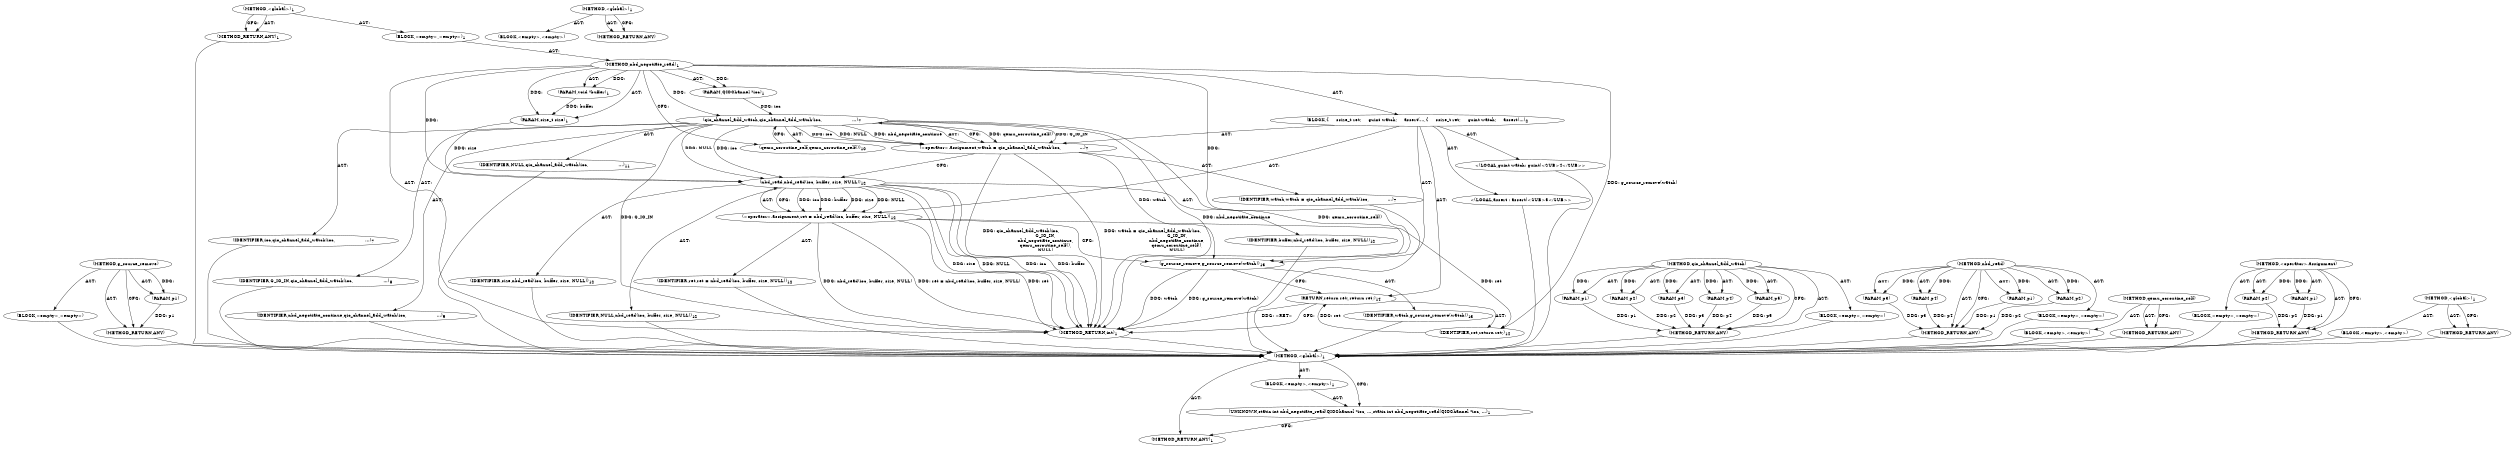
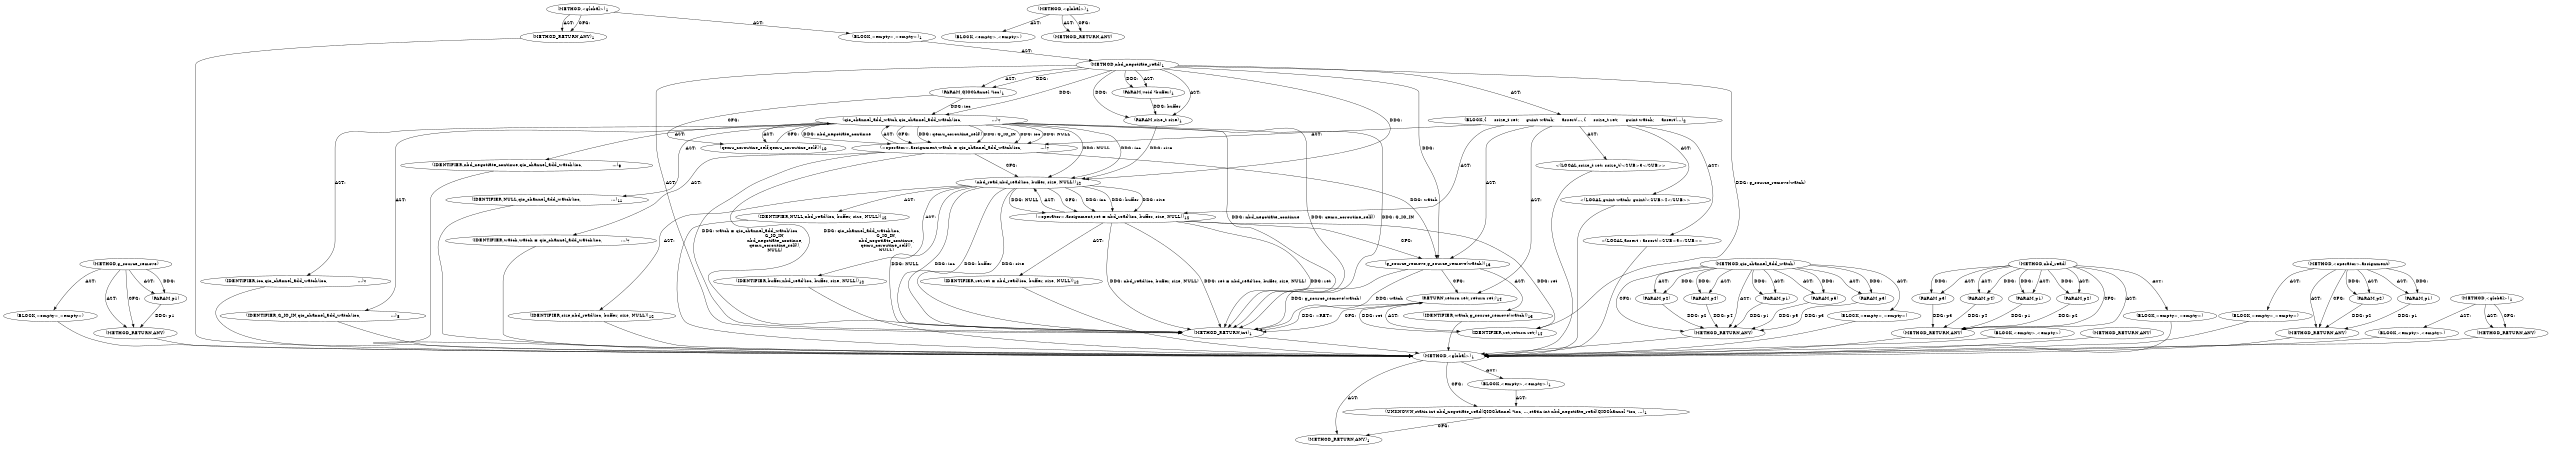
  digraph {
    n1 [label=<(METHOD,g_source_remove)>]
    n2 [label=<(PARAM,p1)>]
    n3 [label=<(BLOCK,&lt;empty&gt;,&lt;empty&gt;)>]
    n4 [label=<(METHOD_RETURN,ANY)>]
    n5 [label=<(METHOD,&lt;global&gt;)<SUB>1</SUB>>]
    n6 [label=<(BLOCK,&lt;empty&gt;,&lt;empty&gt;)<SUB>1</SUB>>]
    n7 [label=<(UNKNOWN,static int nbd_negotiate_read(QIOChannel *ioc, ...,static int nbd_negotiate_read(QIOChannel *ioc, ...)<SUB>1</SUB>>]
    n8 [label=<(METHOD_RETURN,ANY)<SUB>1</SUB>>]
    n9 [label=<(METHOD,&lt;global&gt;)<SUB>1</SUB>>]
    n10 [label=<(BLOCK,&lt;empty&gt;,&lt;empty&gt;)<SUB>1</SUB>>]
    n11 [label=<(METHOD_RETURN,ANY)<SUB>1</SUB>>]
    n12 [label=<(METHOD,nbd_negotiate_read)<SUB>1</SUB>>]
    n13 [label=<(PARAM,QIOChannel *ioc)<SUB>1</SUB>>]
    n14 [label=<(PARAM,void *buffer)<SUB>1</SUB>>]
    n15 [label=<(PARAM,size_t size)<SUB>1</SUB>>]
    n16 [label=<(BLOCK,{     ssize_t ret;     guint watch;     assert(...,{     ssize_t ret;     guint watch;     assert(...)<SUB>2</SUB>>]
    n17 [label=<(qio_channel_add_watch,qio_channel_add_watch(ioc,                     ...)<SUB>7</SUB>>]
    n18 [label=<(qemu_coroutine_self,qemu_coroutine_self())<SUB>10</SUB>>]
    n19 [label=<(nbd_read,nbd_read(ioc, buffer, size, NULL))<SUB>12</SUB>>]
    n20 [label=<(g_source_remove,g_source_remove(watch))<SUB>13</SUB>>]
    n21 [label=<(IDENTIFIER,ret,return ret;)<SUB>14</SUB>>]
    n22 [label=<(METHOD_RETURN,int)<SUB>1</SUB>>]
+   n23 [label="<(LOCAL,ssize_t ret: ssize_t)<SUB>3</SUB>>"]
    n24 [label="<(LOCAL,guint watch: guint)<SUB>4</SUB>>"]
    n25 [label="<(LOCAL,assert : assert)<SUB>5</SUB>>"]
    n26 [label=<(&lt;operator&gt;.assignment,watch = qio_channel_add_watch(ioc,             ...)<SUB>7</SUB>>]
    n27 [label=<(&lt;operator&gt;.assignment,ret = nbd_read(ioc, buffer, size, NULL))<SUB>12</SUB>>]
    n28 [label=<(RETURN,return ret;,return ret;)<SUB>14</SUB>>]
    n29 [label=<(IDENTIFIER,ioc,qio_channel_add_watch(ioc,                     ...)<SUB>7</SUB>>]
    n30 [label=<(IDENTIFIER,G_IO_IN,qio_channel_add_watch(ioc,                     ...)<SUB>8</SUB>>]
    n31 [label=<(IDENTIFIER,nbd_negotiate_continue,qio_channel_add_watch(ioc,                     ...)<SUB>9</SUB>>]
    n32 [label=<(IDENTIFIER,NULL,qio_channel_add_watch(ioc,                     ...)<SUB>11</SUB>>]
    n33 [label=<(IDENTIFIER,buffer,nbd_read(ioc, buffer, size, NULL))<SUB>12</SUB>>]
    n34 [label=<(IDENTIFIER,size,nbd_read(ioc, buffer, size, NULL))<SUB>12</SUB>>]
    n35 [label=<(IDENTIFIER,NULL,nbd_read(ioc, buffer, size, NULL))<SUB>12</SUB>>]
    n36 [label=<(IDENTIFIER,watch,g_source_remove(watch))<SUB>13</SUB>>]
    n37 [label=<(IDENTIFIER,watch,watch = qio_channel_add_watch(ioc,             ...)<SUB>7</SUB>>]
    n38 [label=<(IDENTIFIER,ret,ret = nbd_read(ioc, buffer, size, NULL))<SUB>12</SUB>>]
    n39 [label=<(METHOD,qio_channel_add_watch)>]
    n40 [label=<(PARAM,p1)>]
    n41 [label=<(PARAM,p2)>]
    n42 [label=<(PARAM,p3)>]
    n43 [label=<(PARAM,p4)>]
    n44 [label=<(PARAM,p5)>]
    n45 [label=<(BLOCK,&lt;empty&gt;,&lt;empty&gt;)>]
    n46 [label=<(METHOD_RETURN,ANY)>]
    n47 [label=<(METHOD,nbd_read)>]
    n48 [label=<(PARAM,p1)>]
    n49 [label=<(PARAM,p2)>]
    n50 [label=<(PARAM,p3)>]
    n51 [label=<(PARAM,p4)>]
    n52 [label=<(BLOCK,&lt;empty&gt;,&lt;empty&gt;)>]
    n53 [label=<(METHOD_RETURN,ANY)>]
-   n54 [label=<(METHOD,qemu_coroutine_self)>]
    n55 [label=<(BLOCK,&lt;empty&gt;,&lt;empty&gt;)>]
    n56 [label=<(METHOD_RETURN,ANY)>]
    n57 [label=<(METHOD,&lt;operator&gt;.assignment)>]
    n58 [label=<(PARAM,p1)>]
    n59 [label=<(PARAM,p2)>]
    n60 [label=<(BLOCK,&lt;empty&gt;,&lt;empty&gt;)>]
    n61 [label=<(METHOD_RETURN,ANY)>]
    n62 [label=<(METHOD,&lt;global&gt;)<SUB>1</SUB>>]
    n63 [label=<(BLOCK,&lt;empty&gt;,&lt;empty&gt;)>]
    n64 [label=<(METHOD_RETURN,ANY)>]
    n65 [label=<(METHOD,&lt;global&gt;)<SUB>1</SUB>>]
    n66 [label=<(BLOCK,&lt;empty&gt;,&lt;empty&gt;)>]
    n67 [label=<(METHOD_RETURN,ANY)>]
    n1 -> n2 [label="AST: "]
    n1 -> n2 [label="DDG: "]
    n1 -> n3 [label="AST: "]
    n1 -> n4 [label="AST: "]
    n1 -> n4 [label="CFG: "]
    n2 -> n4 [label="DDG: p1"]
    n3 -> n5
    n4 -> n5
    n5 -> n6 [label="AST: "]
    n5 -> n7 [label="CFG: "]
    n5 -> n8 [label="AST: "]
    n6 -> n7 [label="AST: "]
    n7 -> n8 [label="CFG: "]
    n9 -> n10 [label="AST: "]
    n9 -> n11 [label="AST: "]
    n9 -> n11 [label="CFG: "]
    n10 -> n12 [label="AST: "]
    n11 -> n5
    n12 -> n13 [label="AST: "]
    n12 -> n13 [label="DDG: "]
    n12 -> n14 [label="AST: "]
    n12 -> n14 [label="DDG: "]
    n12 -> n15 [label="AST: "]
    n12 -> n15 [label="DDG: "]
    n12 -> n16 [label="AST: "]
    n12 -> n17 [label="DDG: "]
-   n12 -> n18 [label="CFG: "]
+   n13 -> n18 [label="CFG: "]
    n12 -> n19 [label="DDG: "]
    n12 -> n20 [label="DDG: "]
    n12 -> n21 [label="DDG: g_source_remove(watch)"]
    n12 -> n22 [label="AST: "]
    n13 -> n17 [label="DDG: ioc"]
    n14 -> n15 [label="DDG: buffer"]
    n15 -> n19 [label="DDG: size"]
    n16 -> n20 [label="AST: "]
+   n16 -> n23 [label="AST: "]
    n16 -> n24 [label="AST: "]
    n16 -> n25 [label="AST: "]
    n16 -> n26 [label="AST: "]
    n16 -> n27 [label="AST: "]
    n16 -> n28 [label="AST: "]
    n17 -> n18 [label="AST: "]
    n17 -> n19 [label="DDG: ioc"]
    n17 -> n19 [label="DDG: NULL"]
    n17 -> n22 [label="DDG: nbd_negotiate_continue"]
    n17 -> n22 [label="DDG: qemu_coroutine_self()"]
    n17 -> n22 [label="DDG: G_IO_IN"]
    n17 -> n26 [label="CFG: "]
    n17 -> n26 [label="DDG: qemu_coroutine_self()"]
    n17 -> n26 [label="DDG: G_IO_IN"]
    n17 -> n26 [label="DDG: ioc"]
    n17 -> n26 [label="DDG: NULL"]
    n17 -> n26 [label="DDG: nbd_negotiate_continue"]
    n17 -> n29 [label="AST: "]
    n17 -> n30 [label="AST: "]
    n17 -> n31 [label="AST: "]
    n17 -> n32 [label="AST: "]
    n18 -> n17 [label="CFG: "]
    n19 -> n22 [label="DDG: ioc"]
    n19 -> n22 [label="DDG: buffer"]
    n19 -> n22 [label="DDG: size"]
    n19 -> n22 [label="DDG: NULL"]
    n19 -> n27 [label="CFG: "]
    n19 -> n27 [label="DDG: ioc"]
    n19 -> n27 [label="DDG: buffer"]
    n19 -> n27 [label="DDG: size"]
    n19 -> n27 [label="DDG: NULL"]
    n19 -> n33 [label="AST: "]
    n19 -> n34 [label="AST: "]
    n19 -> n35 [label="AST: "]
    n20 -> n22 [label="DDG: watch"]
    n20 -> n22 [label="DDG: g_source_remove(watch)"]
    n20 -> n28 [label="CFG: "]
    n20 -> n36 [label="AST: "]
    n21 -> n28 [label="DDG: ret"]
    n22 -> n5
+   n23 -> n5
    n24 -> n5
    n25 -> n5
    n26 -> n17 [label="AST: "]
    n26 -> n19 [label="CFG: "]
    n26 -> n20 [label="DDG: watch"]
    n26 -> n22 [label="DDG: qio_channel_add_watch(ioc,\n                                  G_IO_IN,\n                                  nbd_negotiate_continue,\n                                  qemu_coroutine_self(),\n                                  NULL)"]
    n26 -> n22 [label="DDG: watch = qio_channel_add_watch(ioc,\n                                  G_IO_IN,\n                                  nbd_negotiate_continue,\n                                  qemu_coroutine_self(),\n                                  NULL)"]
    n26 -> n37 [label="AST: "]
    n27 -> n19 [label="AST: "]
    n27 -> n20 [label="CFG: "]
    n27 -> n21 [label="DDG: ret"]
    n27 -> n22 [label="DDG: ret"]
    n27 -> n22 [label="DDG: nbd_read(ioc, buffer, size, NULL)"]
    n27 -> n22 [label="DDG: ret = nbd_read(ioc, buffer, size, NULL)"]
    n27 -> n38 [label="AST: "]
    n28 -> n21 [label="AST: "]
    n28 -> n22 [label="CFG: "]
    n28 -> n22 [label="DDG: &lt;RET&gt;"]
    n29 -> n5
    n30 -> n5
    n31 -> n5
    n32 -> n5
    n33 -> n5
    n34 -> n5
    n35 -> n5
    n36 -> n5
    n37 -> n5
    n38 -> n5
    n39 -> n40 [label="AST: "]
    n39 -> n40 [label="DDG: "]
    n39 -> n41 [label="AST: "]
    n39 -> n41 [label="DDG: "]
    n39 -> n42 [label="AST: "]
    n39 -> n42 [label="DDG: "]
    n39 -> n43 [label="AST: "]
    n39 -> n43 [label="DDG: "]
    n39 -> n44 [label="AST: "]
    n39 -> n44 [label="DDG: "]
    n39 -> n45 [label="AST: "]
    n39 -> n46 [label="AST: "]
    n39 -> n46 [label="CFG: "]
    n40 -> n46 [label="DDG: p1"]
    n41 -> n46 [label="DDG: p2"]
    n42 -> n46 [label="DDG: p3"]
    n43 -> n46 [label="DDG: p4"]
    n44 -> n46 [label="DDG: p5"]
    n45 -> n5
    n46 -> n5
    n47 -> n48 [label="AST: "]
    n47 -> n48 [label="DDG: "]
    n47 -> n49 [label="AST: "]
    n47 -> n49 [label="DDG: "]
    n47 -> n50 [label="AST: "]
    n47 -> n50 [label="DDG: "]
    n47 -> n51 [label="AST: "]
    n47 -> n51 [label="DDG: "]
    n47 -> n52 [label="AST: "]
    n47 -> n53 [label="AST: "]
    n47 -> n53 [label="CFG: "]
    n48 -> n53 [label="DDG: p1"]
    n49 -> n53 [label="DDG: p2"]
    n50 -> n53 [label="DDG: p3"]
    n51 -> n53 [label="DDG: p4"]
    n52 -> n5
    n53 -> n5
-   n54 -> n55 [label="AST: "]
-   n54 -> n56 [label="AST: "]
-   n54 -> n56 [label="CFG: "]
    n55 -> n5
    n56 -> n5
    n57 -> n58 [label="AST: "]
    n57 -> n58 [label="DDG: "]
    n57 -> n59 [label="AST: "]
    n57 -> n59 [label="DDG: "]
    n57 -> n60 [label="AST: "]
    n57 -> n61 [label="AST: "]
    n57 -> n61 [label="CFG: "]
    n58 -> n61 [label="DDG: p1"]
    n59 -> n61 [label="DDG: p2"]
    n60 -> n5
    n61 -> n5
    n62 -> n63 [label="AST: "]
    n62 -> n64 [label="AST: "]
    n62 -> n64 [label="CFG: "]
    n63 -> n5
    n64 -> n5
    n65 -> n66 [label="AST: "]
    n65 -> n67 [label="AST: "]
    n65 -> n67 [label="CFG: "]
  }
